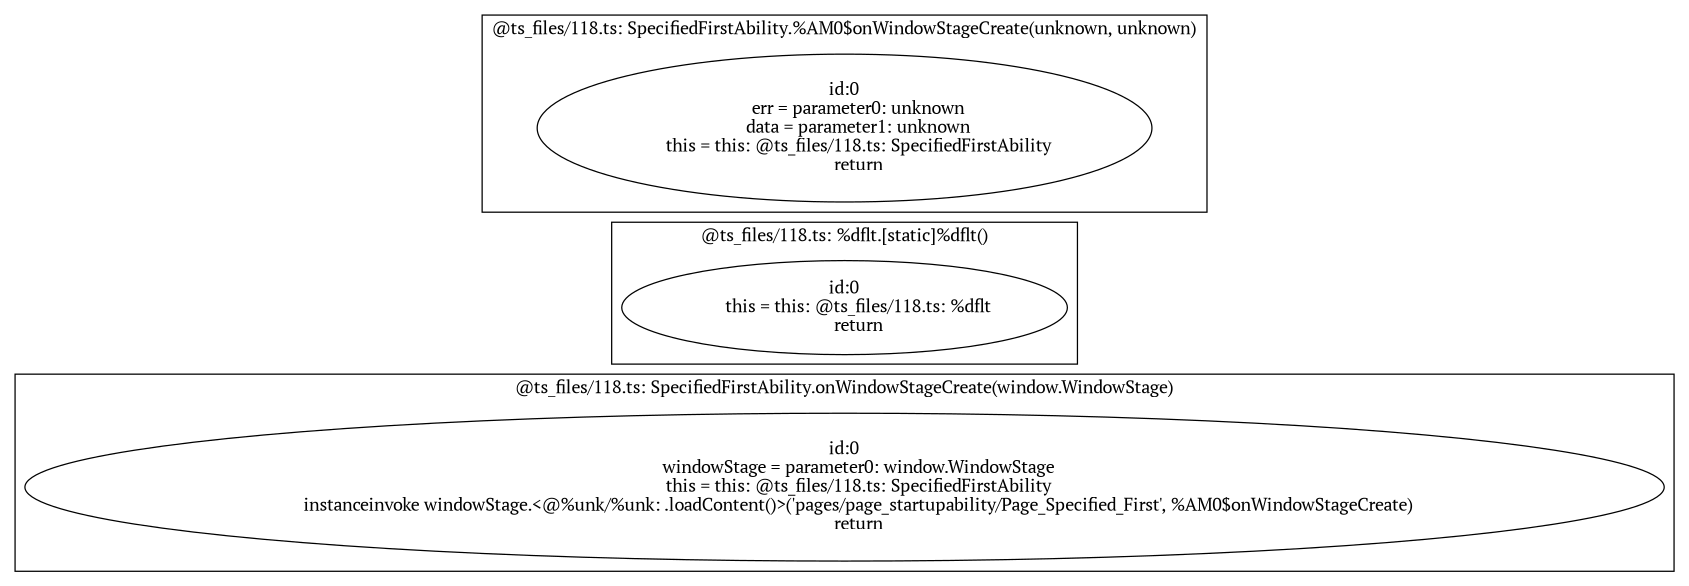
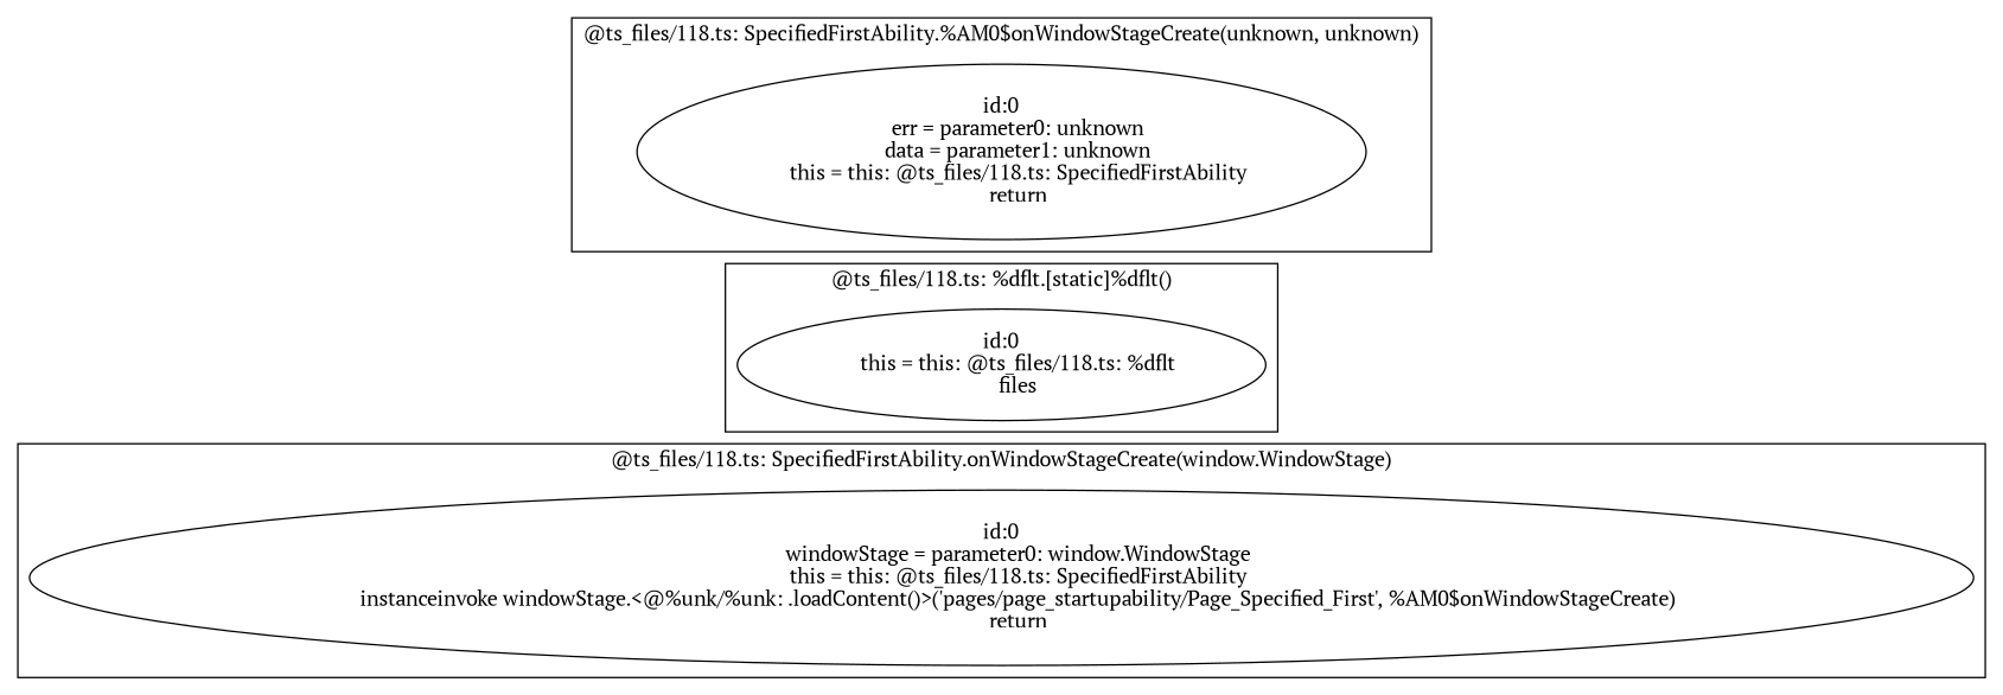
  digraph {
    rankdir=LR
    fontname="PT Serif"
    node [fontname="PT Serif"]
    n1 [label="id:0\n      windowStage = parameter0: window.WindowStage\n      this = this: @ts_files/118.ts: SpecifiedFirstAbility\n      instanceinvoke windowStage.<@%unk/%unk: .loadContent()>('pages/page_startupability/Page_Specified_First', %AM0$onWindowStageCreate)\n      return"]
-   n2 [label="id:0\n      this = this: @ts_files/118.ts: %dflt\n      return"]
+   n2 [label="id:0\n      this = this: @ts_files/118.ts: %dflt\n      files"]
    n3 [label="id:0\n      err = parameter0: unknown\n      data = parameter1: unknown\n      this = this: @ts_files/118.ts: SpecifiedFirstAbility\n      return"]
    subgraph cluster_1 {
      label="@ts_files/118.ts: SpecifiedFirstAbility.%AM0$onWindowStageCreate(unknown, unknown)"
      n3
    }
    subgraph cluster_2 {
      label="@ts_files/118.ts: SpecifiedFirstAbility.onWindowStageCreate(window.WindowStage)"
      n1
    }
    subgraph cluster_3 {
      label="@ts_files/118.ts: %dflt.[static]%dflt()"
      n2
    }
  }
